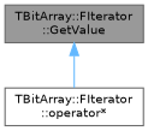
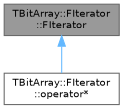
  digraph {
    rankdir=TB
    node [fontname=Helvetica fontsize=10 shape=box style=filled]
-   n1 [color=gray40 fillcolor=grey60 fontcolor=black height=0.2 label="TBitArray::FIterator\l::GetValue" width=0.4]
+   n1 [color=gray40 fillcolor=grey60 fontcolor=black height=0.2 label="TBitArray::FIterator\l::FIterator" width=0.4]
    n2 [color=grey40 fillcolor=white height=0.2 label="TBitArray::FIterator\l::operator*" width=0.4]
    n1 -> n2 [color=steelblue1 dir=back fontname=Helvetica fontsize=10 labelfontname=Helvetica labelfontsize=10 style=solid]
  }
